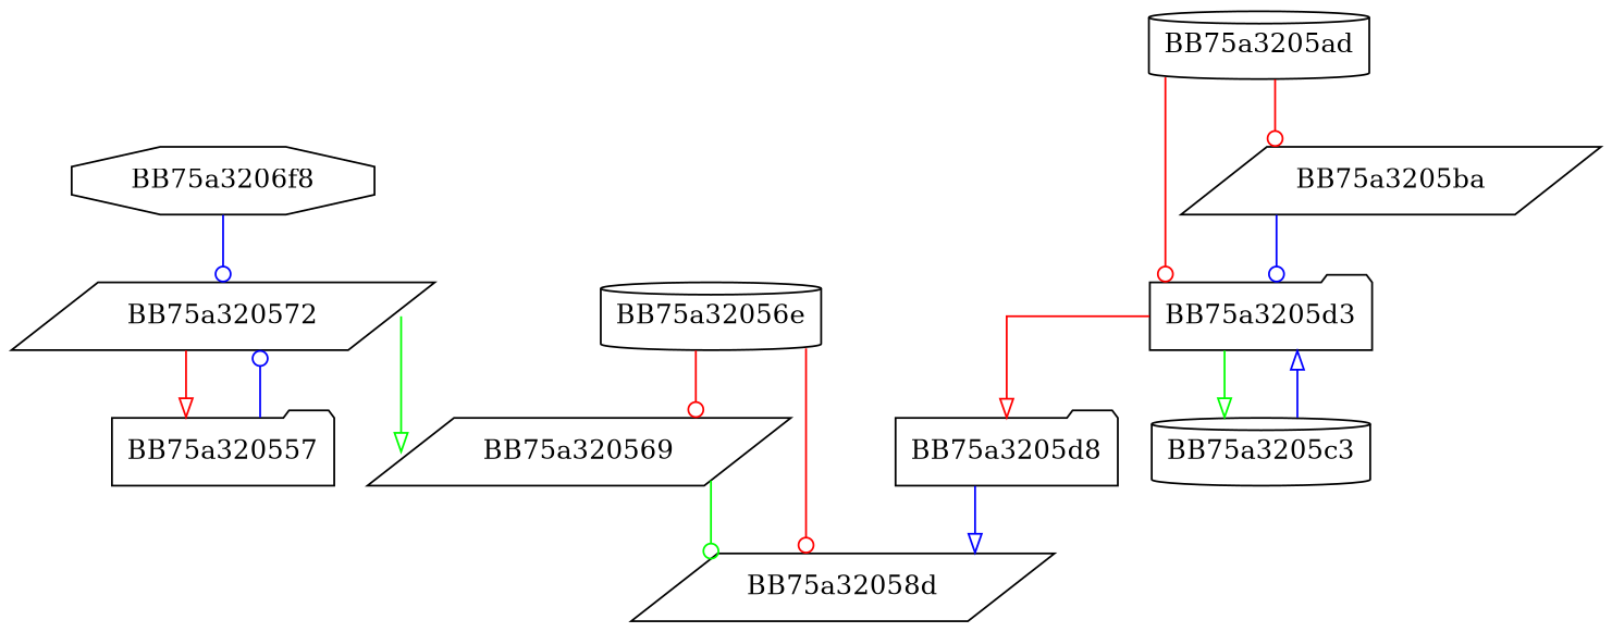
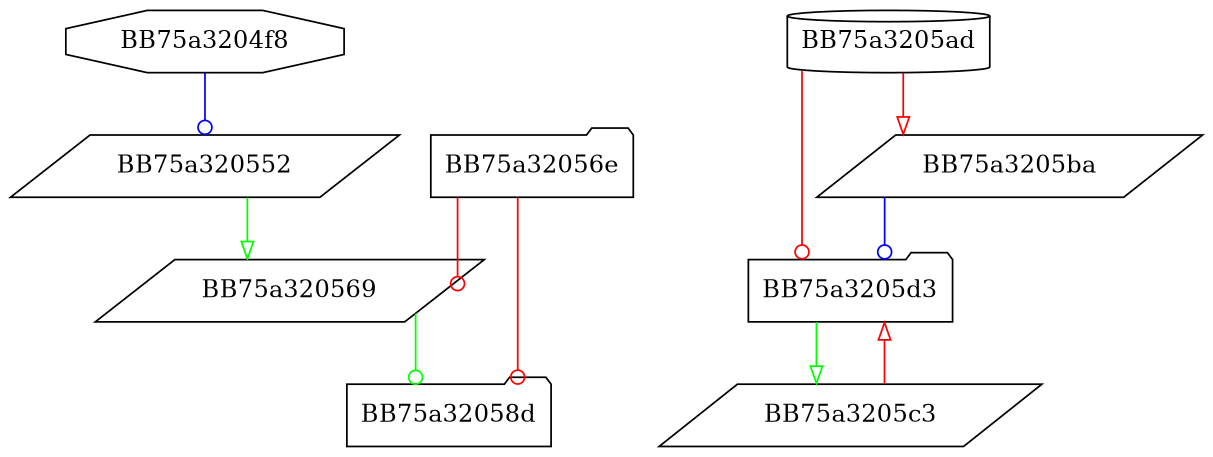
  digraph {
    splines=ortho
    node [shape=parallelogram]
    edge [arrowhead=odot color=red]
-   BB75a3204f8 [shape=octagon label=BB75a3206f8]
-   BB75a320552 [label=BB75a320572]
+   BB75a3204f8 [shape=octagon]
+   BB75a320552
    BB75a3205ad [shape=cylinder]
    BB75a3205d3 [shape=folder]
    BB75a3205ba
    BB75a320569
-   BB75a320557 [shape=folder]
-   BB75a3205c3 [shape=cylinder]
-   BB75a3205d8 [shape=folder]
-   BB75a32058d
-   BB75a32056e [shape=cylinder]
+   BB75a3205c3
+   BB75a32058d [shape=folder]
+   BB75a32056e [shape=folder]
    BB75a3204f8 -> BB75a320552 [color=blue]
    BB75a320552 -> BB75a320569 [arrowhead=onormal color=green]
-   BB75a320552 -> BB75a320557 [arrowhead=onormal]
    BB75a3205ad -> BB75a3205d3
-   BB75a3205ad -> BB75a3205ba
+   BB75a3205ad -> BB75a3205ba [arrowhead=onormal]
    BB75a3205d3 -> BB75a3205c3 [arrowhead=onormal color=green]
-   BB75a3205d3 -> BB75a3205d8 [arrowhead=onormal]
    BB75a3205ba -> BB75a3205d3 [color=blue]
    BB75a320569 -> BB75a32058d [color=green]
-   BB75a320557 -> BB75a320552 [color=blue]
-   BB75a3205c3 -> BB75a3205d3 [arrowhead=onormal color=blue]
-   BB75a3205d8 -> BB75a32058d [arrowhead=onormal color=blue]
+   BB75a3205c3 -> BB75a3205d3 [arrowhead=onormal]
    BB75a32056e -> BB75a320569
    BB75a32056e -> BB75a32058d
  }
